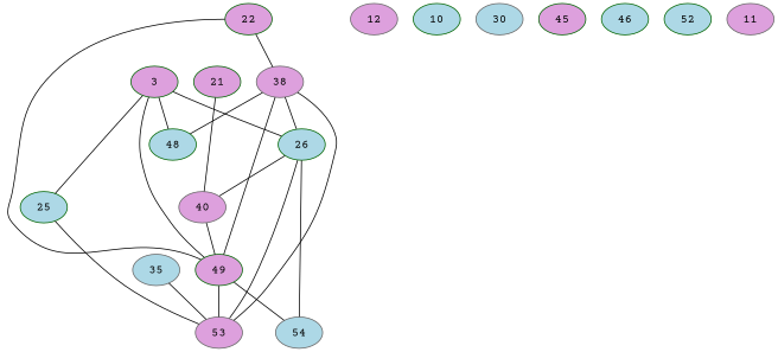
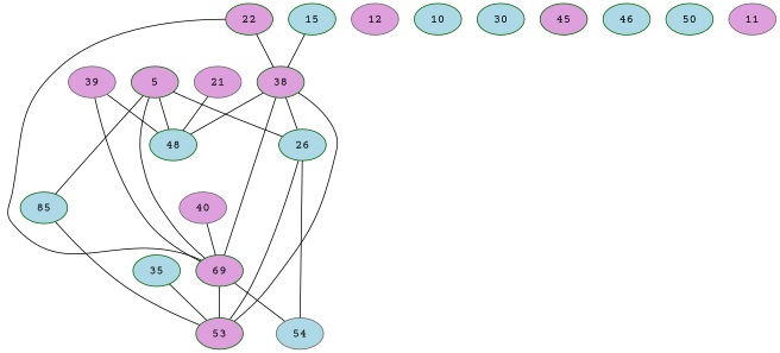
  graph {
    fontname="Courier Prime"
    node [color=darkgreen fillcolor=plum fontname="Courier Prime" style=filled]
    edge [fontname="Courier Prime"]
-   25 [fillcolor=lightblue super="+4"]
-   53 [color=gray40 super="+42+1+41+52"]
-   5 [label=3]
+   25 [fillcolor=lightblue super="+4" label=85]
+   53 [super="+42+1+41+52"]
+   5
    26 [fillcolor=lightblue super="+10+19+18"]
    48 [fillcolor=lightblue super="+23+27"]
-   49 [super="+47"]
+   49 [super="+47" label=69]
    40 [color=gray40]
    54 [color=gray40 fillcolor=lightblue super="+31+36"]
    12 [color=gray40]
-   38 [color=gray40 super="+24"]
+   38 [super="+24"]
+   15 [fillcolor=lightblue]
    n12 [fillcolor=lightblue label=10]
-   21
+   21 [color=gray40]
    22 [super="+11"]
-   30 [color=gray40 fillcolor=lightblue]
-   35 [color=gray40 fillcolor=lightblue]
+   30 [fillcolor=lightblue]
+   35 [fillcolor=lightblue]
+   39 [color=gray40]
    45
    46 [fillcolor=lightblue]
-   50 [fillcolor=lightblue label=52]
+   50 [fillcolor=lightblue]
    n21 [color=gray40 label=11]
    25 -- 53 [weight=2]
    5 -- 25 [weight=2]
    5 -- 26 [weight=2]
    5 -- 48
    5 -- 49 [weight=2]
    26 -- 53
-   26 -- 40
    26 -- 54 [weight=2]
    49 -- 53 [weight=2]
    49 -- 54 [weight=2]
    40 -- 49
    38 -- 53 [weight=3]
    38 -- 26 [weight=2]
    38 -- 48 [weight=4]
    38 -- 49
-   21 -- 40
+   15 -- 38
+   21 -- 48
    22 -- 49
    22 -- 38 [weight=2]
    35 -- 53
+   39 -- 48 [weight=2]
+   39 -- 49
  }
